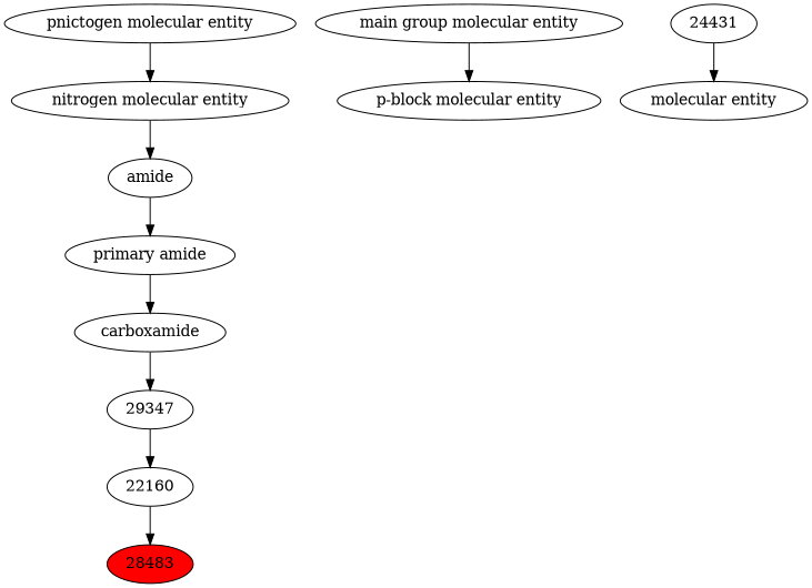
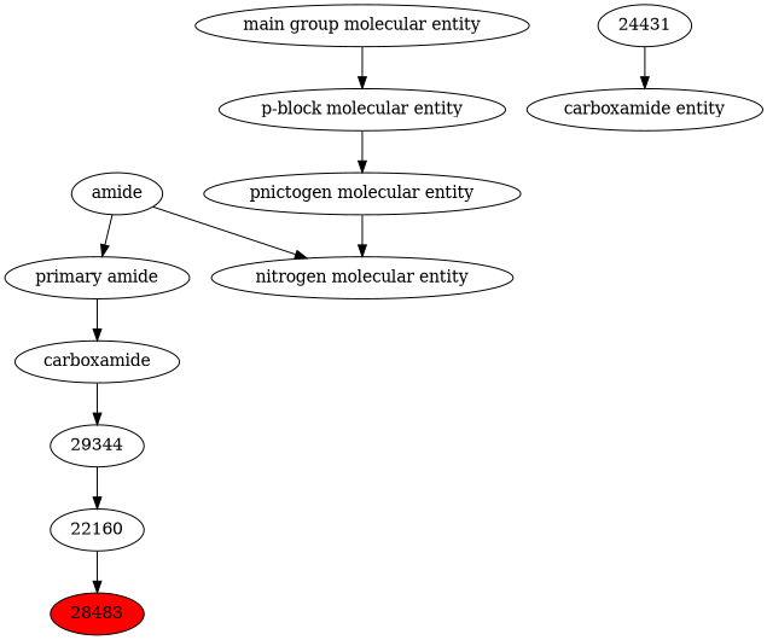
  digraph {
    n1 [fillcolor=red label=28483 style=filled]
    n2 [label=22160]
-   n3 [label=29347]
+   n3 [label=29344]
    n4 [label=carboxamide]
    n5 [label="primary amide"]
    n6 [label=amide]
    n7 [label="nitrogen molecular entity"]
    n8 [label="pnictogen molecular entity"]
    n9 [label="p-block molecular entity"]
    n10 [label="main group molecular entity"]
-   n11 [label="molecular entity"]
+   n11 [label="carboxamide entity"]
    n12 [label=24431]
    n2 -> n1
    n3 -> n2
    n4 -> n3
    n5 -> n4
    n6 -> n5
-   n7 -> n6
+   n6 -> n7
    n8 -> n7
+   n9 -> n8
    n10 -> n9
    n12 -> n11
  }
